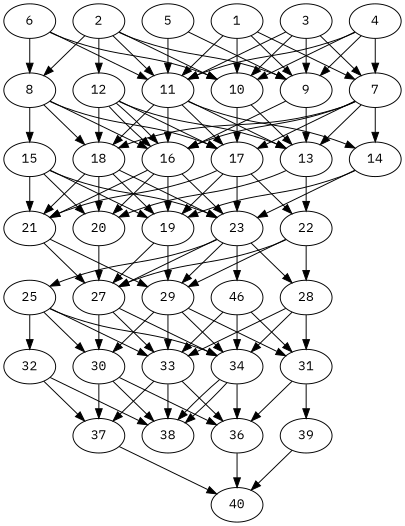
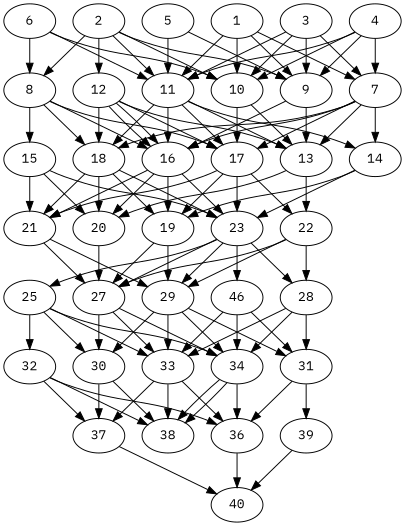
  digraph {
    fontname="IBM Plex Mono"
    node [alpha=0.14 fontname="IBM Plex Mono"]
    edge [fontname="IBM Plex Mono"]
    1 [expect_size=8307712]
    7 [alpha=0.10 expect_size=35419136]
    9 [alpha=0.04 expect_size=14725120]
    10 [expect_size=19728384]
    11 [expect_size=45111296]
    13 [alpha=0.09 expect_size=28537856]
    14 [expect_size=11303936]
    16 [alpha=0.07 expect_size=48488448]
    17 [alpha=0.11 expect_size=23896064]
    18 [alpha=0.19 expect_size=48314368]
    20 [expect_size=30580736]
    22 [alpha=0.13 expect_size=49576960]
    19 [alpha=0.06 expect_size=20879360]
    23 [alpha=0.07 expect_size=12598272]
    21 [alpha=0.03 expect_size=15648768]
    2 [alpha=0.19 expect_size=6221824]
    8 [alpha=0.08 expect_size=23234560]
    12 [alpha=0.04 expect_size=31265792]
    15 [alpha=0.06 expect_size=11721728]
    3 [alpha=0.13 expect_size=16346112]
    4 [alpha=0.00 expect_size=52014080]
    5 [alpha=0.16 expect_size=26326016]
    6 [alpha=0.10 expect_size=37349376]
    27 [alpha=0.11 expect_size=49227776]
    29 [alpha=0.10 expect_size=25663488]
    28 [alpha=0.09 expect_size=27577344]
    25 [alpha=0.05 expect_size=19352576]
    n28 [alpha=0.02 expect_size=32931840 label=46]
    30 [alpha=0.17 expect_size=39013376]
    33 [alpha=0.02 expect_size=14492672]
    34 [alpha=0.10 expect_size=31728640]
    31 [alpha=0.02 expect_size=24176640]
    32 [alpha=0.17 expect_size=31406080]
    37 [alpha=0.06 expect_size=50899968]
    38 [alpha=0.01 expect_size=30413824]
    36 [alpha=0.09 expect_size=46929920]
    39 [alpha=0.03 expect_size=50651136]
    40 [alpha=0.15 expect_size=26720256]
    1 -> 7
    1 -> 9
    1 -> 10
    1 -> 11
    7 -> 13
    7 -> 14
    7 -> 16
    7 -> 17
    7 -> 18
    9 -> 13
    9 -> 16
    10 -> 13
    10 -> 17
    11 -> 13
    11 -> 14
    11 -> 16
    11 -> 17
    11 -> 18
    13 -> 20
    13 -> 22
    14 -> 19
    14 -> 23
    16 -> 20
    16 -> 19
    16 -> 23
    16 -> 21
    17 -> 22
    17 -> 19
    17 -> 23
    17 -> 21
    18 -> 20
    18 -> 19
    18 -> 23
    18 -> 21
    20 -> 27
    22 -> 27
    22 -> 29
    22 -> 28
    19 -> 27
    19 -> 29
    23 -> 27
    23 -> 29
    23 -> 28
    23 -> 25
    23 -> n28
    21 -> 27
    21 -> 29
    2 -> 9
    2 -> 10
    2 -> 11
    2 -> 8
    2 -> 12
    8 -> 16
    8 -> 17
    8 -> 18
    8 -> 15
    12 -> 13
    12 -> 16
    12 -> 16
    12 -> 17
    12 -> 18
    15 -> 20
-   15 -> 19
    15 -> 23
    15 -> 21
    3 -> 7
    3 -> 9
    3 -> 10
    3 -> 11
    4 -> 7
    4 -> 9
    4 -> 10
    4 -> 11
    5 -> 9
    5 -> 11
    6 -> 10
    6 -> 11
    6 -> 8
    27 -> 30
    27 -> 33
    27 -> 34
    29 -> 30
    29 -> 33
    29 -> 34
    29 -> 31
    28 -> 33
    28 -> 34
    28 -> 31
    25 -> 30
    25 -> 33
    25 -> 34
    25 -> 32
    n28 -> 33
    n28 -> 34
    n28 -> 31
    30 -> 37
    30 -> 38
    33 -> 37
    33 -> 38
    33 -> 36
    34 -> 38
    34 -> 38
    34 -> 36
    31 -> 36
    31 -> 39
    32 -> 37
    32 -> 38
-   30 -> 36
+   32 -> 36
    37 -> 40
    36 -> 40
    39 -> 40
  }
